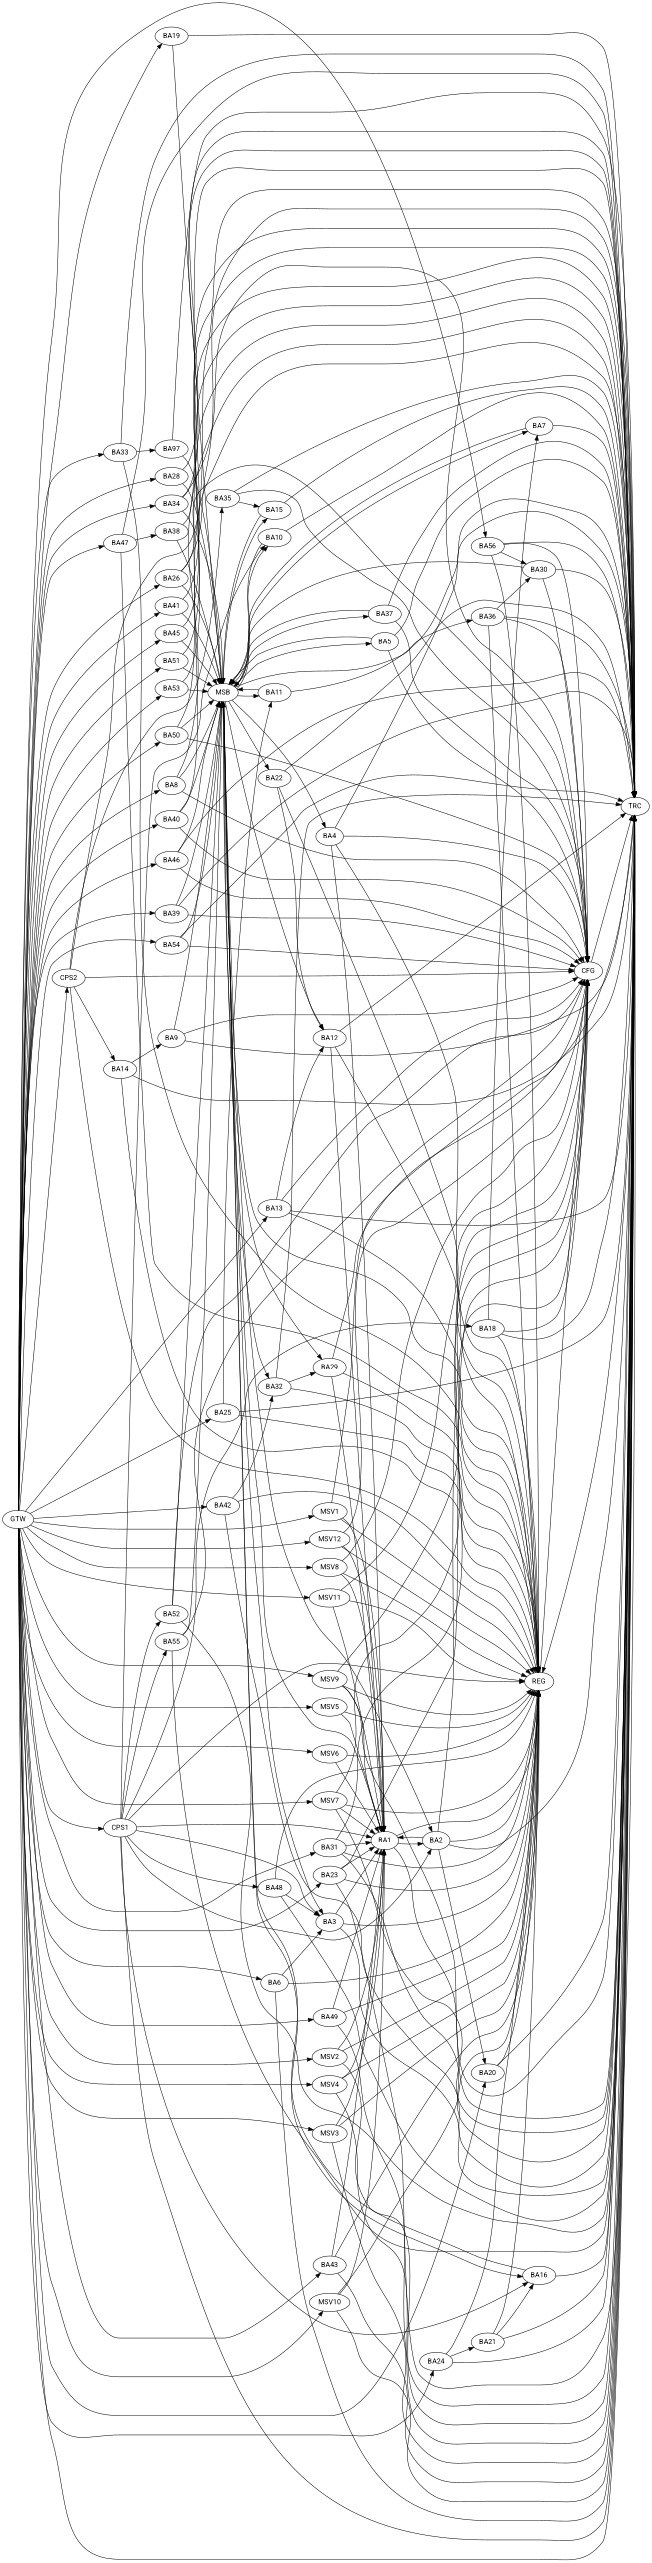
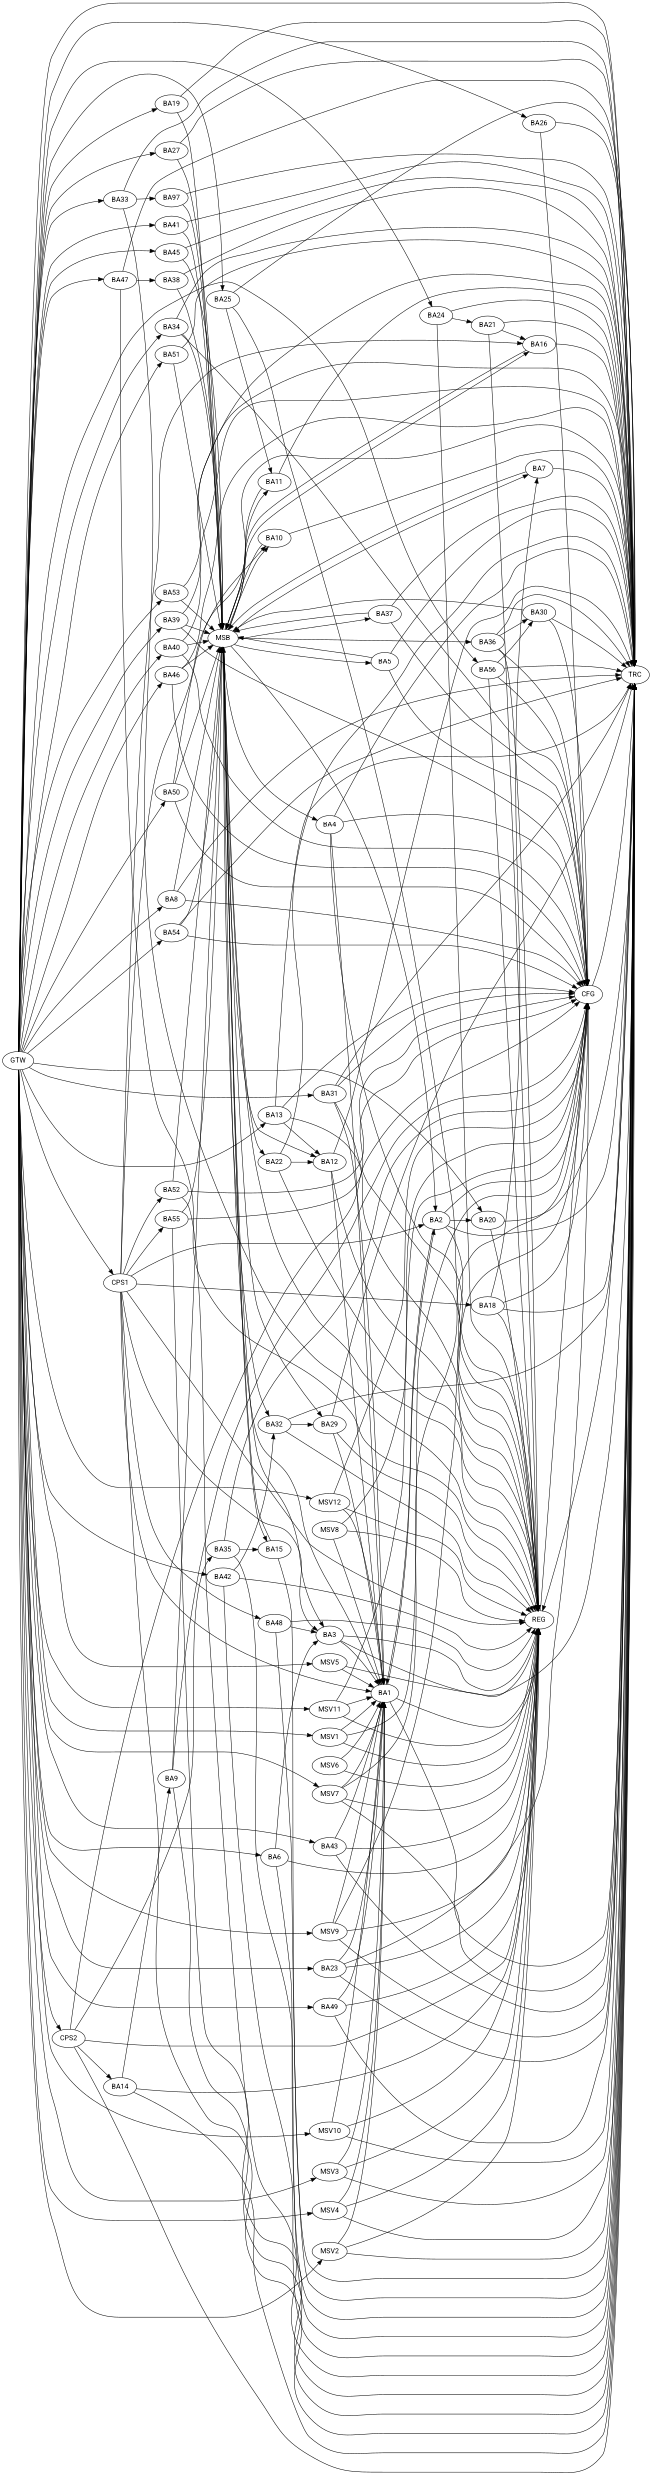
  strict digraph {
    fontname=Roboto
    rankdir=LR
    node [fontname=Roboto]
    edge [fontname=Roboto]
    n1 [label=BA1]
    n2 [label=BA2]
    n3 [label=REG]
    n4 [label=TRC]
    n5 [label=CFG]
    n6 [label=BA20]
    n7 [label=BA3]
    n8 [label=BA4]
    n9 [label=BA5]
    n10 [label=MSB]
    n11 [label=BA7]
    n12 [label=BA10]
    n13 [label=BA11]
    n14 [label=BA12]
    n15 [label=BA15]
    n16 [label=BA16]
    n17 [label=BA22]
    n18 [label=BA29]
    n19 [label=BA32]
    n20 [label=BA36]
    n21 [label=BA37]
    n22 [label=BA6]
    n23 [label=BA8]
    n24 [label=BA9]
    n25 [label=BA13]
    n26 [label=BA14]
    n27 [label=BA18]
    n28 [label=BA19]
    n29 [label=BA21]
    n30 [label=BA23]
    n31 [label=BA24]
    n32 [label=BA25]
    n33 [label=BA26]
    n34 [label=BA97]
-   n35 [label=BA28]
+   n35 [label=BA27]
    n36 [label=BA30]
    n37 [label=BA31]
    n38 [label=BA33]
    n39 [label=BA34]
    n40 [label=BA35]
    n41 [label=BA38]
    n42 [label=BA39]
    n43 [label=BA40]
    n44 [label=BA41]
    n45 [label=BA42]
    n46 [label=BA43]
    n47 [label=BA45]
    n48 [label=BA46]
    n49 [label=BA47]
    n50 [label=BA48]
    n51 [label=BA49]
    n52 [label=BA50]
    n53 [label=BA51]
    n54 [label=BA52]
    n55 [label=BA53]
    n56 [label=BA54]
    n57 [label=BA55]
    n58 [label=BA56]
    n59 [label=CPS1]
    n60 [label=CPS2]
    n61 [label=GTW]
    n62 [label=MSV1]
    n63 [label=MSV2]
    n64 [label=MSV3]
    n65 [label=MSV4]
    n66 [label=MSV5]
    n67 [label=MSV6]
    n68 [label=MSV7]
    n69 [label=MSV8]
    n70 [label=MSV9]
    n71 [label=MSV10]
    n72 [label=MSV11]
    n73 [label=MSV12]
    n1 -> n2
    n1 -> n3
    n1 -> n4
    n2 -> n1
    n2 -> n3
    n2 -> n4
    n2 -> n5
    n2 -> n6
    n3 -> n5
    n4 -> n3
    n5 -> n4
    n6 -> n3
    n6 -> n4
    n7 -> n1
    n7 -> n3
    n7 -> n4
    n8 -> n1
    n8 -> n3
    n8 -> n4
    n8 -> n5
    n9 -> n4
    n9 -> n5
    n9 -> n10
    n10 -> n1
    n10 -> n2
    n10 -> n3
    n10 -> n7
    n10 -> n8
    n10 -> n9
    n10 -> n11
    n10 -> n12
    n10 -> n13
    n10 -> n14
    n10 -> n15
    n10 -> n16
    n10 -> n17
    n10 -> n18
    n10 -> n19
    n10 -> n20
    n10 -> n21
    n11 -> n4
    n11 -> n10
    n12 -> n4
    n12 -> n10
    n13 -> n4
    n13 -> n10
    n14 -> n1
    n14 -> n3
    n14 -> n4
    n15 -> n4
    n15 -> n10
    n16 -> n4
    n16 -> n10
    n17 -> n3
    n17 -> n4
    n17 -> n14
    n18 -> n1
    n18 -> n3
    n18 -> n4
    n19 -> n3
    n19 -> n4
    n19 -> n18
    n20 -> n3
    n20 -> n4
    n20 -> n5
    n20 -> n36
    n21 -> n4
    n21 -> n5
    n21 -> n10
    n22 -> n3
    n22 -> n4
    n22 -> n7
    n23 -> n4
    n23 -> n5
    n23 -> n10
    n24 -> n4
    n24 -> n5
    n24 -> n10
    n25 -> n3
    n25 -> n4
    n25 -> n5
    n25 -> n14
    n26 -> n3
    n26 -> n4
    n26 -> n24
    n27 -> n3
    n27 -> n4
    n27 -> n5
    n27 -> n11
    n28 -> n4
    n28 -> n10
    n29 -> n3
    n29 -> n4
    n29 -> n16
    n30 -> n1
    n30 -> n3
    n30 -> n4
    n30 -> n5
    n31 -> n3
    n31 -> n4
    n31 -> n29
    n32 -> n3
    n32 -> n4
    n32 -> n13
    n33 -> n4
    n33 -> n5
-   n33 -> n10
    n34 -> n4
    n34 -> n10
    n35 -> n4
    n35 -> n10
    n36 -> n4
    n36 -> n5
    n36 -> n10
    n37 -> n1
    n37 -> n3
    n37 -> n4
    n37 -> n5
    n38 -> n3
    n38 -> n4
    n38 -> n34
    n39 -> n4
    n39 -> n5
    n39 -> n10
    n40 -> n4
    n40 -> n5
    n40 -> n15
    n41 -> n4
    n41 -> n10
    n42 -> n4
    n42 -> n5
    n42 -> n10
    n43 -> n4
    n43 -> n5
    n43 -> n10
    n44 -> n4
    n44 -> n10
    n45 -> n3
    n45 -> n4
    n45 -> n19
    n46 -> n1
    n46 -> n3
    n46 -> n4
    n47 -> n4
    n47 -> n10
    n48 -> n4
    n48 -> n5
    n48 -> n10
    n49 -> n3
    n49 -> n4
    n49 -> n41
    n50 -> n3
    n50 -> n4
    n50 -> n7
    n51 -> n1
    n51 -> n3
    n51 -> n4
    n52 -> n4
    n52 -> n5
    n52 -> n10
    n53 -> n4
    n53 -> n10
    n54 -> n4
    n54 -> n5
    n54 -> n10
    n55 -> n4
    n55 -> n10
    n56 -> n4
    n56 -> n5
    n56 -> n10
    n57 -> n4
    n57 -> n5
    n57 -> n10
    n58 -> n3
    n58 -> n4
    n58 -> n5
    n58 -> n36
    n59 -> n1
    n59 -> n2
    n59 -> n3
    n59 -> n4
    n59 -> n7
    n59 -> n12
    n59 -> n16
    n59 -> n27
    n59 -> n50
    n59 -> n54
    n59 -> n57
    n60 -> n3
    n60 -> n4
    n60 -> n5
    n60 -> n26
    n60 -> n40
    n61 -> n4
    n61 -> n6
    n61 -> n22
    n61 -> n23
    n61 -> n25
    n61 -> n28
    n61 -> n30
    n61 -> n31
    n61 -> n32
    n61 -> n33
    n61 -> n35
    n61 -> n37
    n61 -> n38
    n61 -> n39
    n61 -> n42
    n61 -> n43
    n61 -> n44
    n61 -> n45
    n61 -> n46
    n61 -> n47
    n61 -> n48
    n61 -> n49
    n61 -> n51
    n61 -> n52
    n61 -> n53
    n61 -> n55
    n61 -> n56
    n61 -> n58
    n61 -> n59
    n61 -> n60
    n61 -> n62
    n61 -> n63
    n61 -> n64
    n61 -> n65
    n61 -> n66
-   n61 -> n67
    n61 -> n68
-   n61 -> n69
    n61 -> n70
    n61 -> n71
    n61 -> n72
    n61 -> n73
    n62 -> n1
    n62 -> n3
    n62 -> n5
    n63 -> n1
    n63 -> n3
    n63 -> n4
    n64 -> n1
    n64 -> n3
    n64 -> n4
    n65 -> n1
    n65 -> n3
    n65 -> n4
    n66 -> n1
    n66 -> n3
    n67 -> n1
    n67 -> n3
    n68 -> n1
    n68 -> n3
    n68 -> n4
    n68 -> n5
    n69 -> n1
    n69 -> n3
    n69 -> n5
    n70 -> n1
    n70 -> n3
    n70 -> n4
    n70 -> n5
    n71 -> n1
    n71 -> n3
    n71 -> n4
    n72 -> n1
    n72 -> n3
    n72 -> n5
    n73 -> n1
    n73 -> n3
    n73 -> n5
  }
